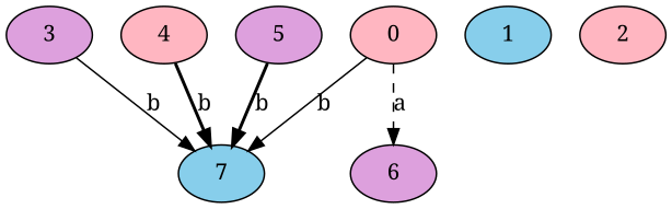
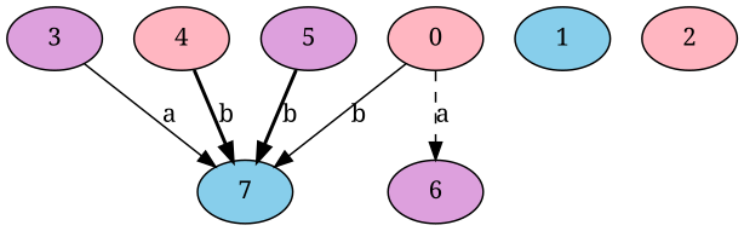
  strict digraph {
    fontname="Noto Serif"
    node [fillcolor=plum fontname="Noto Serif" style=filled]
    edge [fontname="Noto Serif" style=solid]
    7 [fillcolor=skyblue]
    3
    4 [fillcolor=lightpink]
    5
    0 [fillcolor=lightpink]
    6
    1 [fillcolor=skyblue]
    2 [fillcolor=lightpink]
-   3 -> 7 [label=b]
+   3 -> 7 [label=a]
    4 -> 7 [label=b style=bold]
    5 -> 7 [label=b style=bold]
    0 -> 7 [label=b]
    0 -> 6 [label=a style=dashed]
  }
